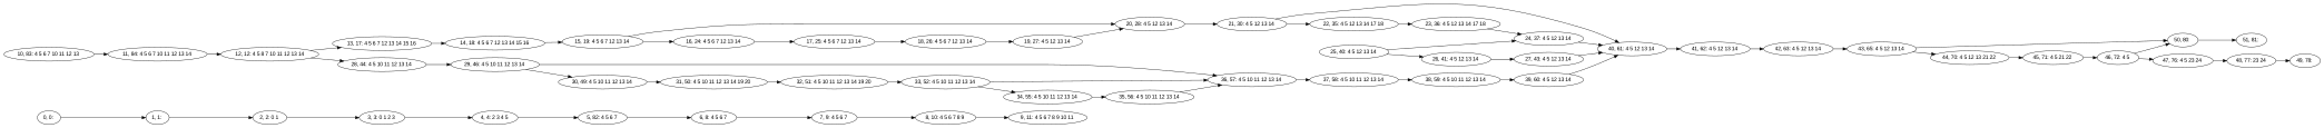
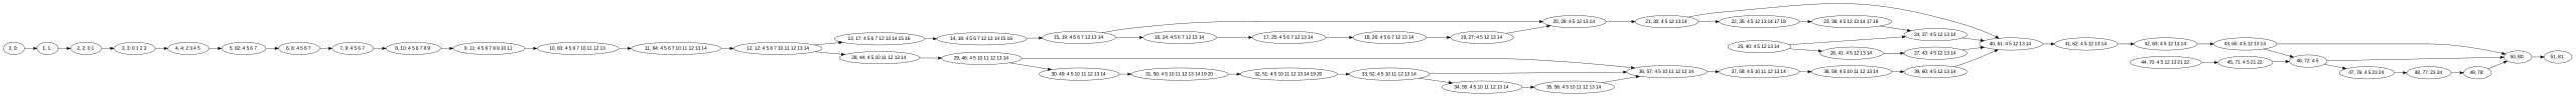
  digraph {
    fontname="Liberation Sans"
    rankdir=LR
    node [fontname="Liberation Sans"]
    edge [fontname="Liberation Sans"]
    n1 [label="0, 0: "]
    n2 [label="1, 1: "]
    n3 [label="2, 2: 0 1 "]
    n4 [label="3, 3: 0 1 2 3 "]
    n5 [label="4, 4: 2 3 4 5 "]
    n6 [label="5, 82: 4 5 6 7 "]
    n7 [label="6, 8: 4 5 6 7 "]
    n8 [label="7, 9: 4 5 6 7 "]
    n9 [label="8, 10: 4 5 6 7 8 9 "]
    n10 [label="9, 11: 4 5 6 7 8 9 10 11 "]
    n11 [label="10, 83: 4 5 6 7 10 11 12 13 "]
    n12 [label="11, 84: 4 5 6 7 10 11 12 13 14 "]
    n13 [label="12, 12: 4 5 8 7 10 11 12 13 14"]
    n14 [label="13, 17: 4 5 6 7 12 13 14 15 16 "]
    n15 [label="28, 44: 4 5 10 11 12 13 14 "]
    n16 [label="14, 18: 4 5 6 7 12 13 14 15 16 "]
    n17 [label="29, 46: 4 5 10 11 12 13 14 "]
    n18 [label="15, 19: 4 5 6 7 12 13 14 "]
    n19 [label="16, 24: 4 5 6 7 12 13 14 "]
    n20 [label="20, 28: 4 5 12 13 14 "]
    n21 [label="17, 25: 4 5 6 7 12 13 14 "]
    n22 [label="21, 30: 4 5 12 13 14 "]
    n23 [label="18, 26: 4 5 6 7 12 13 14 "]
    n24 [label="19, 27: 4 5 12 13 14 "]
    n25 [label="22, 35: 4 5 12 13 14 17 18 "]
    n26 [label="40, 61: 4 5 12 13 14 "]
    n27 [label="23, 36: 4 5 12 13 14 17 18 "]
    n28 [label="41, 62: 4 5 12 13 14 "]
    n29 [label="24, 37: 4 5 12 13 14 "]
    n30 [label="25, 40: 4 5 12 13 14 "]
    n31 [label="26, 41: 4 5 12 13 14 "]
    n32 [label="27, 43: 4 5 12 13 14 "]
    n33 [label="30, 49: 4 5 10 11 12 13 14 "]
    n34 [label="36, 57: 4 5 10 11 12 13 14 "]
    n35 [label="31, 50: 4 5 10 11 12 13 14 19 20 "]
    n36 [label="37, 58: 4 5 10 11 12 13 14 "]
    n37 [label="32, 51: 4 5 10 11 12 13 14 19 20 "]
    n38 [label="33, 52: 4 5 10 11 12 13 14 "]
    n39 [label="34, 55: 4 5 10 11 12 13 14 "]
    n40 [label="35, 56: 4 5 10 11 12 13 14 "]
    n41 [label="38, 59: 4 5 10 11 12 13 14 "]
    n42 [label="39, 60: 4 5 12 13 14 "]
    n43 [label="42, 63: 4 5 12 13 14 "]
    n44 [label="43, 65: 4 5 12 13 14 "]
    n45 [label="44, 70: 4 5 12 13 21 22 "]
    n46 [label="50, 80: "]
    n47 [label="45, 71: 4 5 21 22 "]
    n48 [label="51, 81: "]
    n49 [label="46, 72: 4 5 "]
    n50 [label="47, 76: 4 5 23 24 "]
    n51 [label="48, 77: 23 24 "]
    n52 [label="49, 78: "]
    n1 -> n2
    n2 -> n3
    n3 -> n4
    n4 -> n5
    n5 -> n6
    n6 -> n7
    n7 -> n8
    n8 -> n9
    n9 -> n10
+   n10 -> n11
    n11 -> n12
    n12 -> n13
    n13 -> n14
    n13 -> n15
    n14 -> n16
    n15 -> n17
    n16 -> n18
    n17 -> n33
    n17 -> n34
    n18 -> n19
    n18 -> n20
    n19 -> n21
    n20 -> n22
    n21 -> n23
    n22 -> n25
    n22 -> n26
    n23 -> n24
    n24 -> n20
    n25 -> n27
    n26 -> n28
    n27 -> n29
    n28 -> n43
    n29 -> n26
    n30 -> n29
    n30 -> n31
    n31 -> n32
    n32 -> n26
    n33 -> n35
    n34 -> n36
    n35 -> n37
    n36 -> n41
    n37 -> n38
    n38 -> n34
    n38 -> n39
    n39 -> n40
    n40 -> n34
    n41 -> n42
    n42 -> n26
    n43 -> n44
-   n44 -> n45
+   n44 -> n49
    n44 -> n46
    n45 -> n47
    n46 -> n48
    n47 -> n49
    n49 -> n46
    n49 -> n50
    n50 -> n51
    n51 -> n52
+   n52 -> n46
  }
